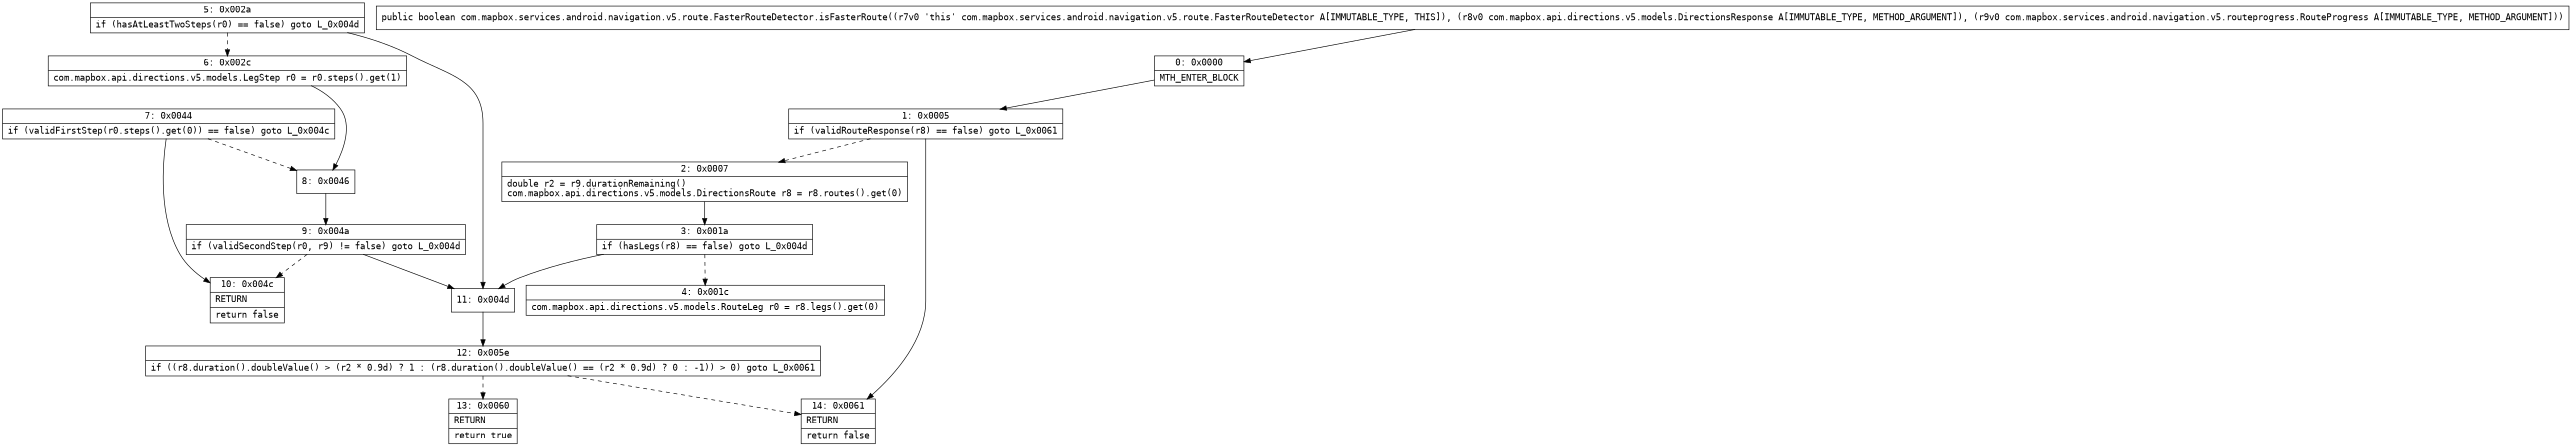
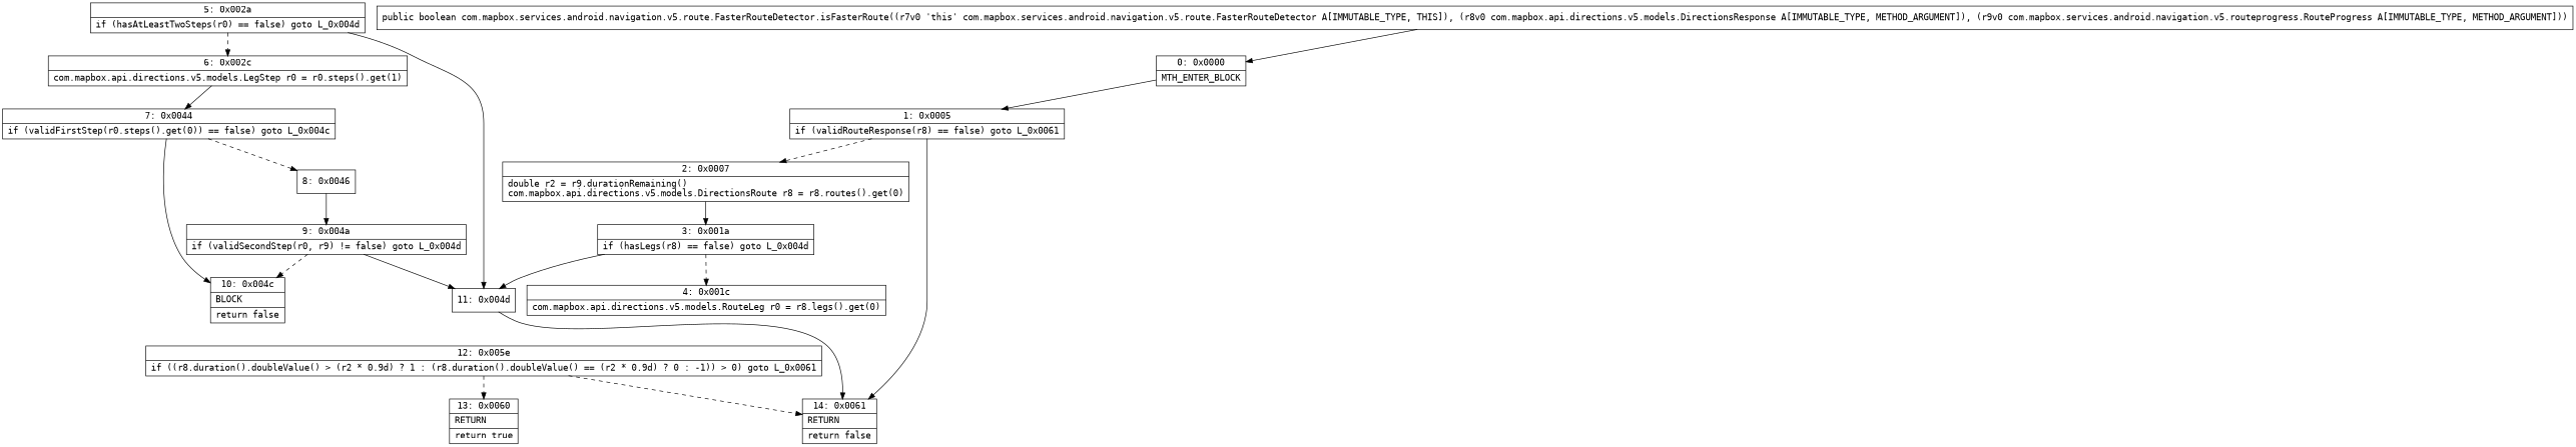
  digraph {
    fontname="DejaVu Sans Mono"
    node [fontname="DejaVu Sans Mono" shape=record]
    edge [fontname="DejaVu Sans Mono"]
    n1 [label="{0\:\ 0x0000|MTH_ENTER_BLOCK\l}"]
    n2 [label="{1\:\ 0x0005|if (validRouteResponse(r8) == false) goto L_0x0061\l}"]
    n3 [label="{2\:\ 0x0007|double r2 = r9.durationRemaining()\lcom.mapbox.api.directions.v5.models.DirectionsRoute r8 = r8.routes().get(0)\l}"]
    n4 [label="{14\:\ 0x0061|RETURN\l|return false\l}"]
    n5 [label="{3\:\ 0x001a|if (hasLegs(r8) == false) goto L_0x004d\l}"]
    n6 [label="{4\:\ 0x001c|com.mapbox.api.directions.v5.models.RouteLeg r0 = r8.legs().get(0)\l}"]
    n7 [label="{11\:\ 0x004d}"]
    n8 [label="{12\:\ 0x005e|if ((r8.duration().doubleValue() \> (r2 * 0.9d) ? 1 : (r8.duration().doubleValue() == (r2 * 0.9d) ? 0 : \-1)) \> 0) goto L_0x0061\l}"]
    n9 [label="{5\:\ 0x002a|if (hasAtLeastTwoSteps(r0) == false) goto L_0x004d\l}"]
    n10 [label="{6\:\ 0x002c|com.mapbox.api.directions.v5.models.LegStep r0 = r0.steps().get(1)\l}"]
    n11 [label="{7\:\ 0x0044|if (validFirstStep(r0.steps().get(0)) == false) goto L_0x004c\l}"]
    n12 [label="{8\:\ 0x0046}"]
-   n13 [label="{10\:\ 0x004c|RETURN\l|return false\l}"]
+   n13 [label="{10\:\ 0x004c|BLOCK\l|return false\l}"]
    n14 [label="{9\:\ 0x004a|if (validSecondStep(r0, r9) != false) goto L_0x004d\l}"]
    n15 [label="{13\:\ 0x0060|RETURN\l|return true\l}"]
    n16 [label="{public boolean com.mapbox.services.android.navigation.v5.route.FasterRouteDetector.isFasterRoute((r7v0 'this' com.mapbox.services.android.navigation.v5.route.FasterRouteDetector A[IMMUTABLE_TYPE, THIS]), (r8v0 com.mapbox.api.directions.v5.models.DirectionsResponse A[IMMUTABLE_TYPE, METHOD_ARGUMENT]), (r9v0 com.mapbox.services.android.navigation.v5.routeprogress.RouteProgress A[IMMUTABLE_TYPE, METHOD_ARGUMENT])) }"]
    n1 -> n2
    n2 -> n3 [style=dashed]
    n2 -> n4
    n3 -> n5
    n5 -> n6 [style=dashed]
    n5 -> n7
-   n7 -> n8
+   n7 -> n4
    n8 -> n4 [style=dashed]
    n8 -> n15 [style=dashed]
    n9 -> n7
    n9 -> n10 [style=dashed]
-   n10 -> n12
+   n10 -> n11
    n11 -> n12 [style=dashed]
    n11 -> n13
    n12 -> n14
    n14 -> n7
    n14 -> n13 [style=dashed]
    n16 -> n1
  }
